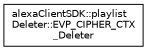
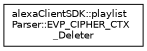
  digraph {
    rankdir=LR
-   n1 [color=black fillcolor=white fontname=Helvetica fontsize=10 height=0.2 label="alexaClientSDK::playlist\lDeleter::EVP_CIPHER_CTX\l_Deleter" shape=record style=filled width=0.4]
+   n1 [color=black fillcolor=white fontname=Helvetica fontsize=10 height=0.2 label="alexaClientSDK::playlist\lParser::EVP_CIPHER_CTX\l_Deleter" shape=record style=filled width=0.4]
  }
